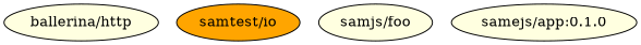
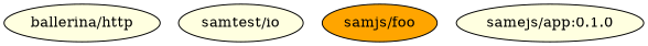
  digraph {
    node [style=filled fillcolor=lightyellow]
    "ballerina/http"
-   "samtest/io" [fillcolor=orange]
-   "samjs/foo" [scope=testOnly]
+   "samtest/io"
+   "samjs/foo" [scope=testOnly fillcolor=orange]
    "samejs/app:0.1.0" [other_modules="app.svc"]
  }
